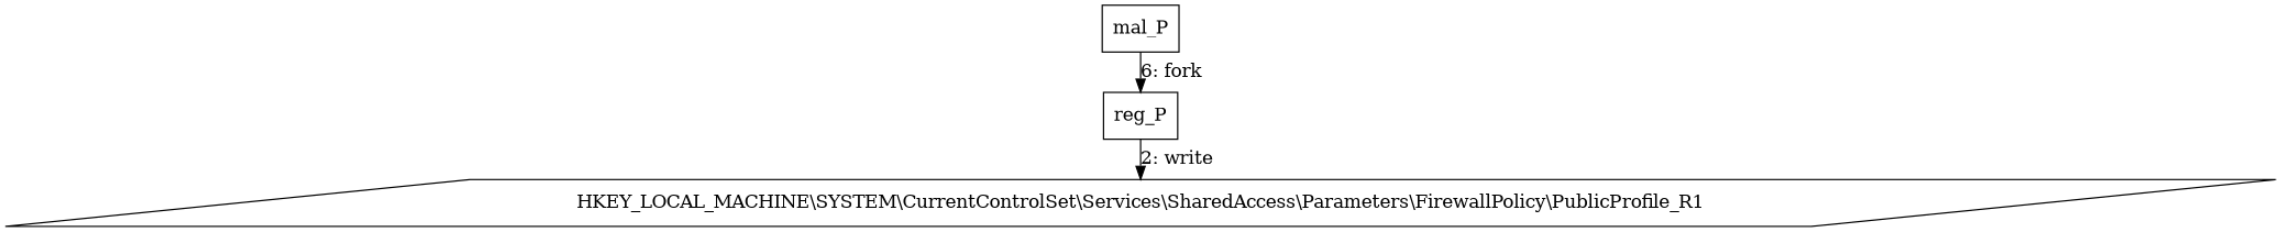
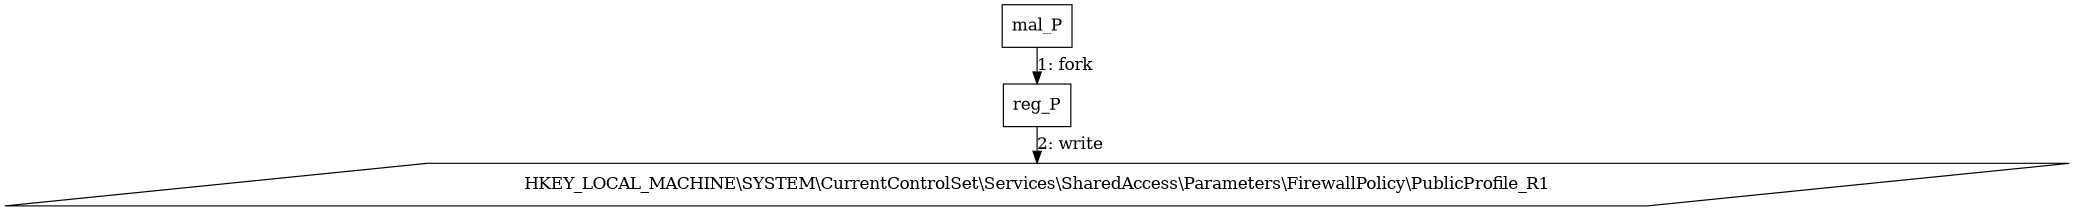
  digraph {
    engine=neato
    fixedsize=false
    fontsize=10
    nodesep=0.3
    rankdir=TB
    ranksep=0
    splines=true
    node [node_type=Process shape=box]
    mal_P
    reg_P
    "HKEY_LOCAL_MACHINE\\SYSTEM\\CurrentControlSet\\Services\\SharedAccess\\Parameters\\FirewallPolicy\\PublicProfile_R1" [node_type=Registry shape=parallelogram]
-   mal_P -> reg_P [label="6: fork"]
+   mal_P -> reg_P [label="1: fork"]
    reg_P -> "HKEY_LOCAL_MACHINE\\SYSTEM\\CurrentControlSet\\Services\\SharedAccess\\Parameters\\FirewallPolicy\\PublicProfile_R1" [label="2: write"]
  }
